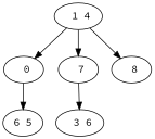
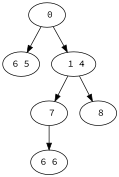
  digraph {
    fontname="Source Code Pro"
    node [fontname="Source Code Pro"]
    edge [fontname="Source Code Pro"]
    n1 [label="6 5"]
    " 0"
    " 1 4"
    " 7"
    " 8"
-   " 3 6"
+   " 3 6" [label="6 6"]
    " 0" -> n1
-   " 1 4" -> " 0"
+   " 0" -> " 1 4"
    " 1 4" -> " 7"
    " 1 4" -> " 8"
    " 7" -> " 3 6"
  }
